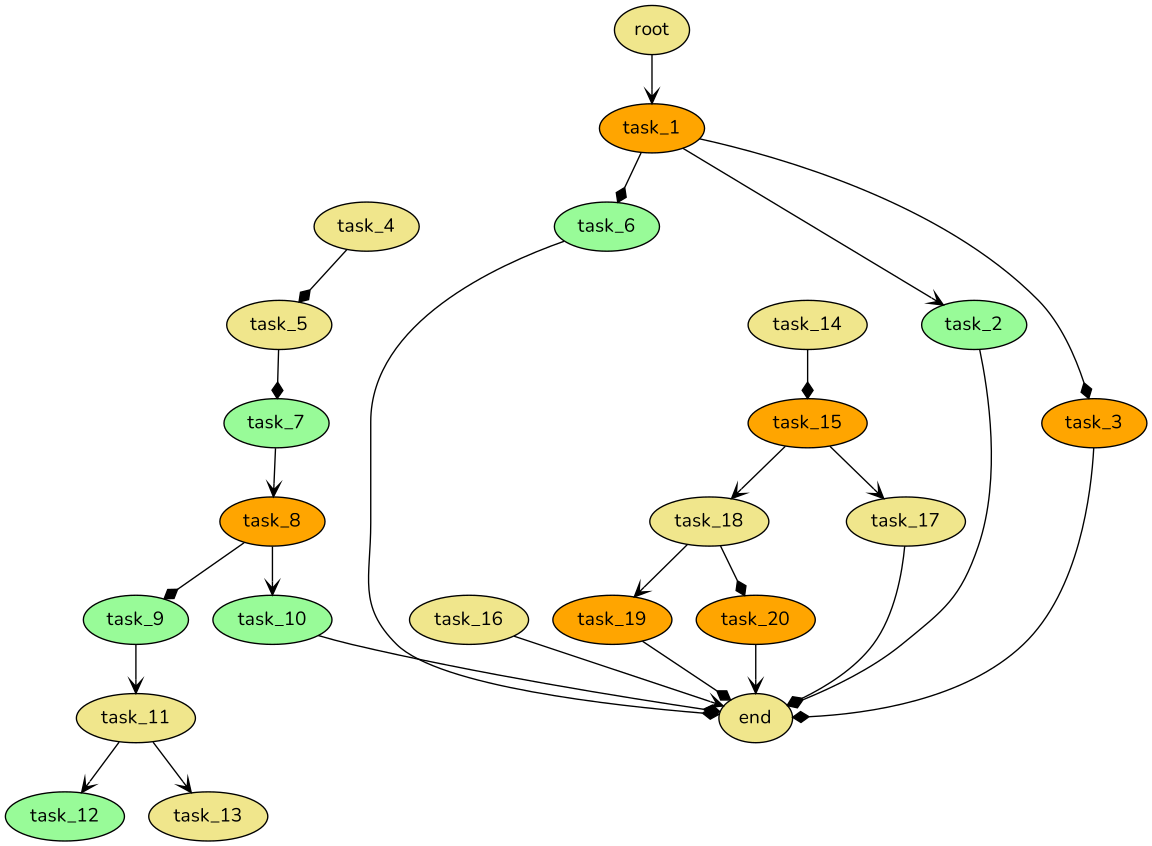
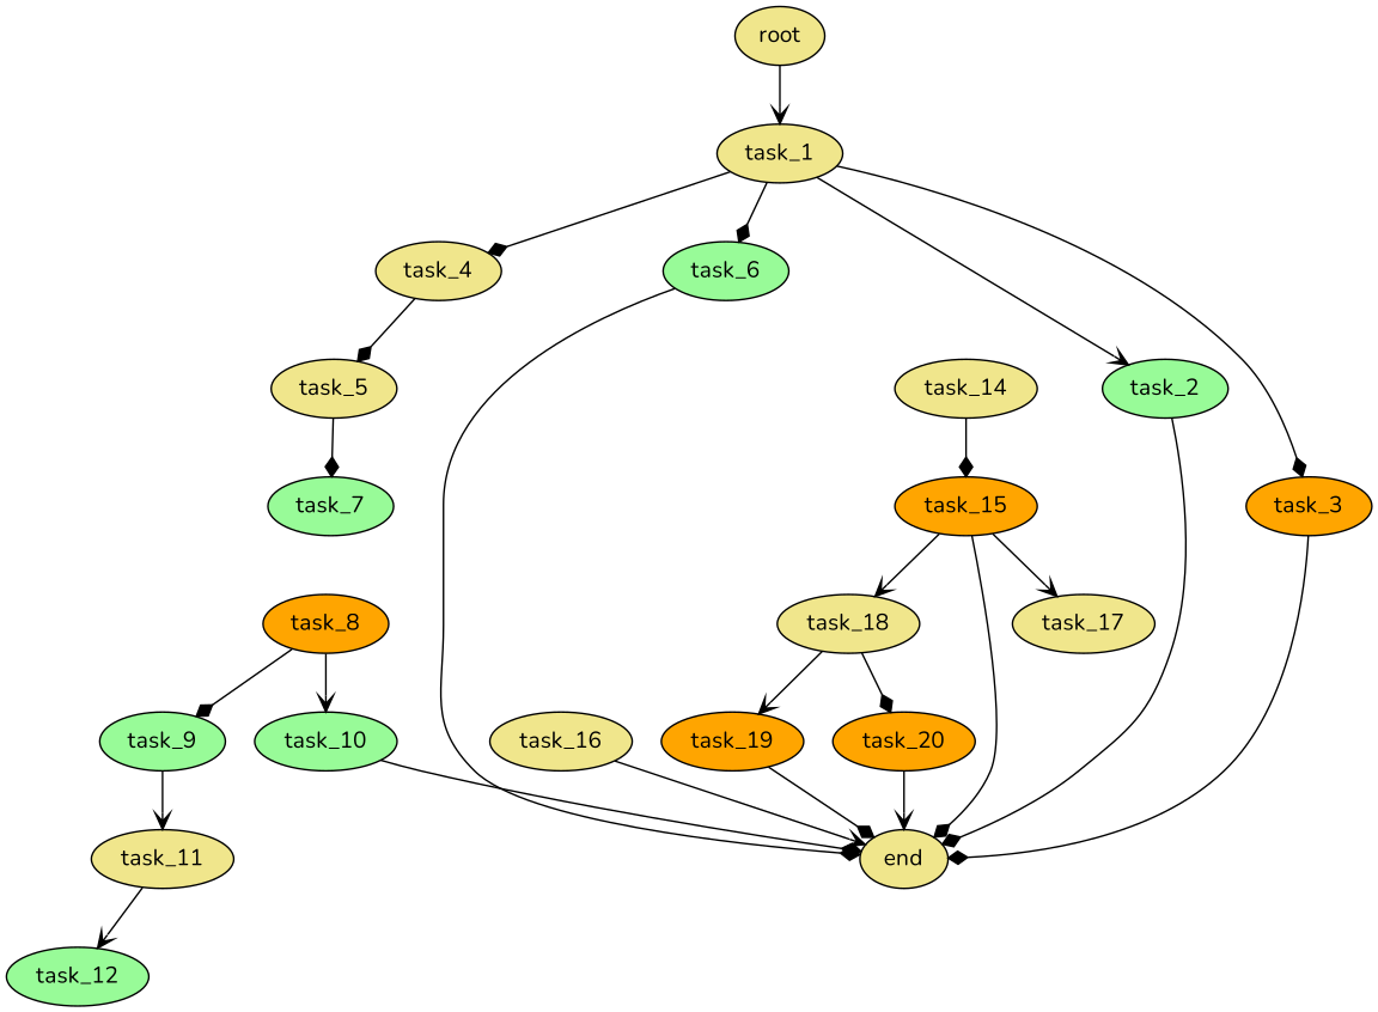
  digraph {
    fontname=Nunito
    node [fillcolor=khaki fontname=Nunito style=filled]
    edge [arrowhead=diamond fontname=Nunito]
    root
-   task_1 [fillcolor=orange]
+   task_1
    task_2 [fillcolor=palegreen]
    task_3 [fillcolor=orange]
    task_4
    task_6 [fillcolor=palegreen]
    end
    task_5
    task_7 [fillcolor=palegreen]
    task_8 [fillcolor=orange]
    task_9 [fillcolor=palegreen]
    task_10 [fillcolor=palegreen]
    task_11
    task_12 [fillcolor=palegreen]
-   task_13
    task_15 [fillcolor=orange]
    task_14
    task_16
    task_17
    task_18
    task_19 [fillcolor=orange]
    task_20 [fillcolor=orange]
    root -> task_1 [arrowhead=vee]
    task_1 -> task_2 [arrowhead=vee]
    task_1 -> task_3
+   task_1 -> task_4
    task_1 -> task_6
    task_2 -> end
    task_3 -> end
    task_4 -> task_5
    task_6 -> end
    task_5 -> task_7
-   task_7 -> task_8 [arrowhead=vee]
    task_8 -> task_9
    task_8 -> task_10 [arrowhead=vee]
    task_9 -> task_11 [arrowhead=vee]
    task_10 -> end
    task_11 -> task_12 [arrowhead=vee]
-   task_11 -> task_13 [arrowhead=vee]
    task_15 -> task_17 [arrowhead=vee]
    task_15 -> task_18 [arrowhead=vee]
    task_14 -> task_15
    task_16 -> end [arrowhead=vee]
-   task_17 -> end
+   task_15 -> end
    task_18 -> task_19 [arrowhead=vee]
    task_18 -> task_20
    task_19 -> end
    task_20 -> end [arrowhead=vee]
  }
